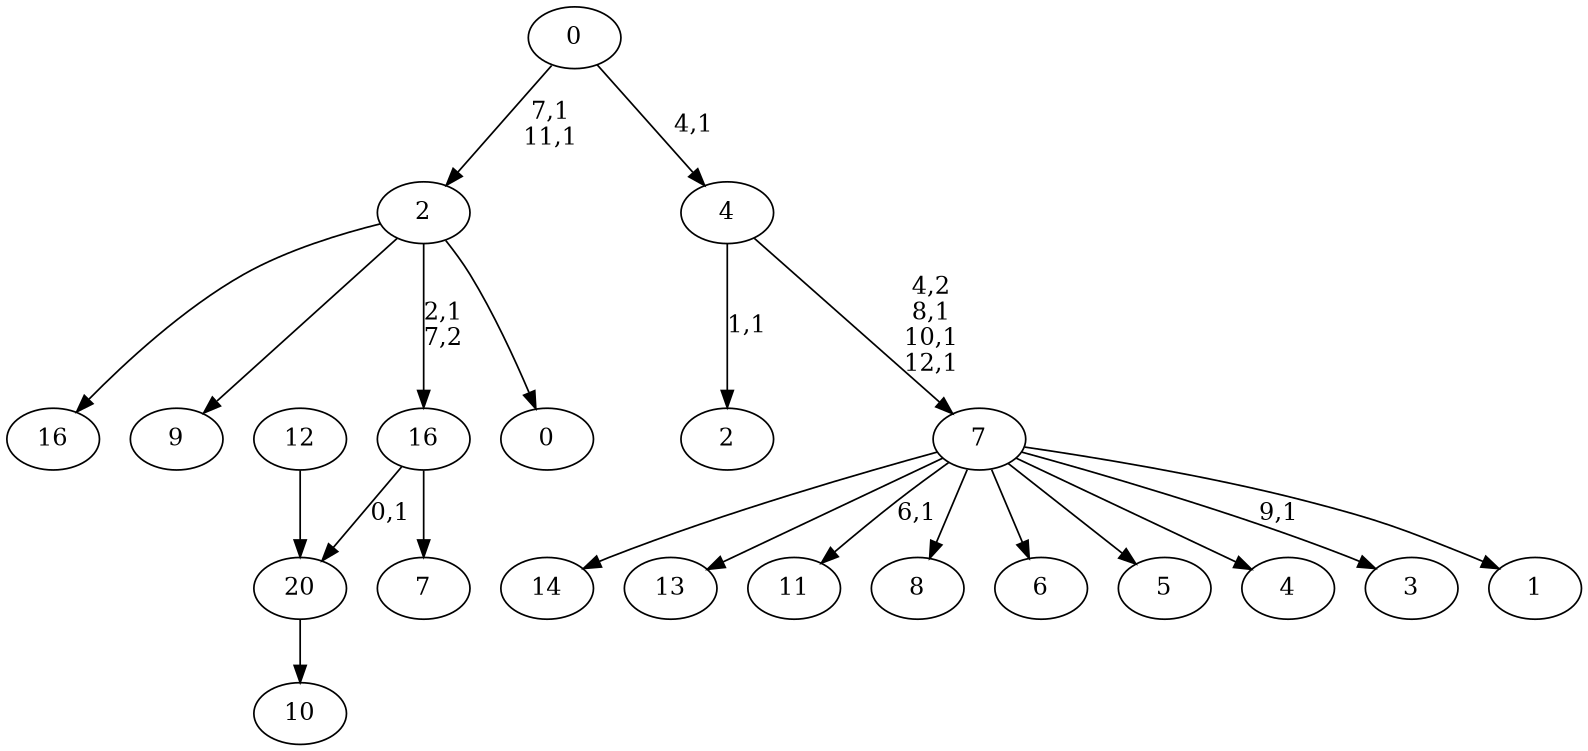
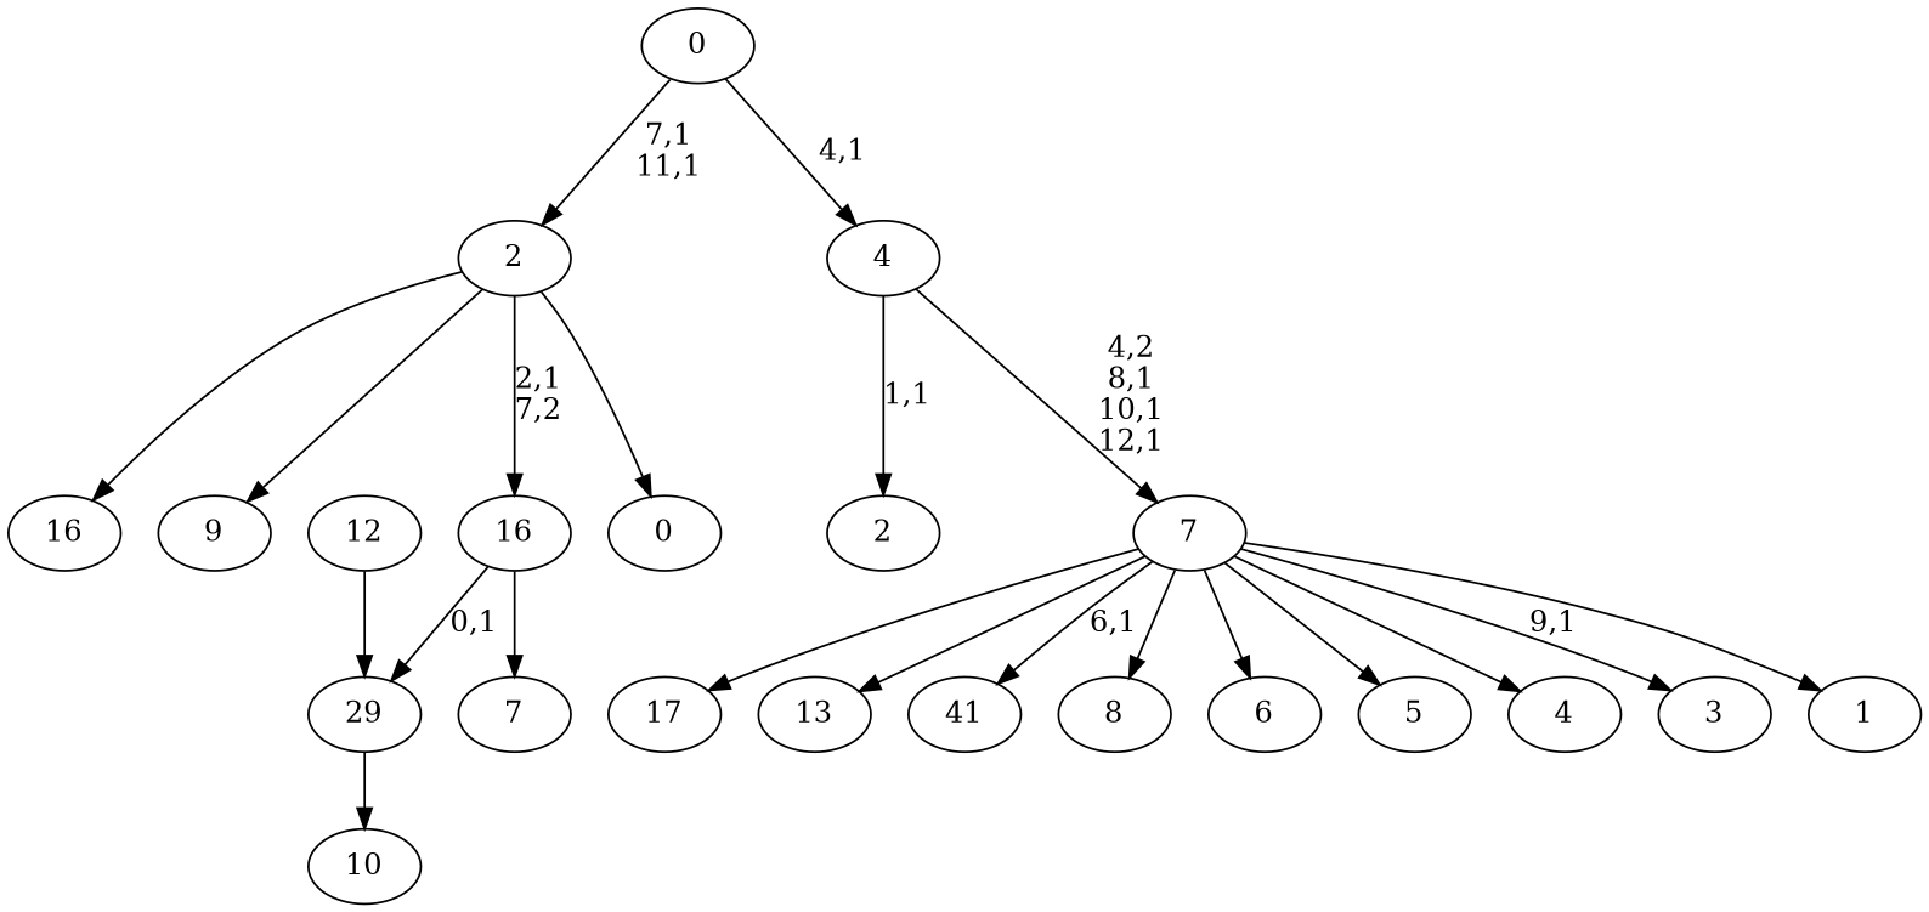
  digraph {
    n1 [label=16]
-   n2 [label=14]
+   n2 [label=17]
    n3 [label=13]
    n4 [label=12]
-   20
-   n6 [label=11]
+   20 [label=29]
+   n6 [label=41]
    n7 [label=10]
    n8 [label=9]
    n9 [label=8]
    n10 [label=7]
    16
    n12 [label=6]
    n13 [label=5]
    n14 [label=4]
    n15 [label=3]
    n16 [label=2]
    n17 [label=1]
    7
    4
    n20 [label=0]
    2
    0
    n4 -> 20
    20 -> n7
    16 -> 20 [label="0,1"]
    16 -> n10
    7 -> n2
    7 -> n3
    7 -> n6 [label="6,1"]
    7 -> n9
    7 -> n12
    7 -> n13
    7 -> n14
    7 -> n15 [label="9,1"]
    7 -> n17
    4 -> n16 [label="1,1"]
    4 -> 7 [label="4,2\n8,1\n10,1\n12,1"]
    2 -> n1
    2 -> n8
    2 -> 16 [label="2,1\n7,2"]
    2 -> n20
    0 -> 4 [label="4,1"]
    0 -> 2 [label="7,1\n11,1"]
  }
